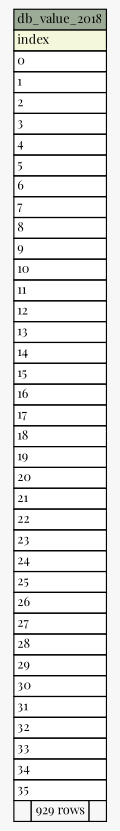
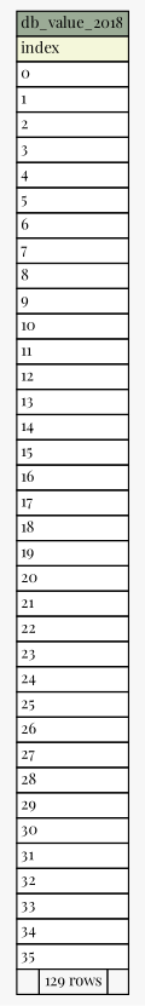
  digraph {
    bgcolor="#f7f7f7"
    fontname="Playfair Display"
    fontsize=11
    nodesep=0.18
    rankdir=RL
    ranksep=0.46
-   n1 [fontname="Playfair Display" fontsize=11 label=<     <TABLE BORDER="0" CELLBORDER="1" CELLSPACING="0" BGCOLOR="#ffffff">       <TR><TD COLSPAN="3" BGCOLOR="#9bab96" ALIGN="CENTER">db_value_2018</TD></TR>       <TR><TD PORT="index" COLSPAN="3" BGCOLOR="#f4f7da" ALIGN="LEFT">index</TD></TR>       <TR><TD PORT="0" COLSPAN="3" ALIGN="LEFT">0</TD></TR>       <TR><TD PORT="1" COLSPAN="3" ALIGN="LEFT">1</TD></TR>       <TR><TD PORT="2" COLSPAN="3" ALIGN="LEFT">2</TD></TR>       <TR><TD PORT="3" COLSPAN="3" ALIGN="LEFT">3</TD></TR>       <TR><TD PORT="4" COLSPAN="3" ALIGN="LEFT">4</TD></TR>       <TR><TD PORT="5" COLSPAN="3" ALIGN="LEFT">5</TD></TR>       <TR><TD PORT="6" COLSPAN="3" ALIGN="LEFT">6</TD></TR>       <TR><TD PORT="7" COLSPAN="3" ALIGN="LEFT">7</TD></TR>       <TR><TD PORT="8" COLSPAN="3" ALIGN="LEFT">8</TD></TR>       <TR><TD PORT="9" COLSPAN="3" ALIGN="LEFT">9</TD></TR>       <TR><TD PORT="10" COLSPAN="3" ALIGN="LEFT">10</TD></TR>       <TR><TD PORT="11" COLSPAN="3" ALIGN="LEFT">11</TD></TR>       <TR><TD PORT="12" COLSPAN="3" ALIGN="LEFT">12</TD></TR>       <TR><TD PORT="13" COLSPAN="3" ALIGN="LEFT">13</TD></TR>       <TR><TD PORT="14" COLSPAN="3" ALIGN="LEFT">14</TD></TR>       <TR><TD PORT="15" COLSPAN="3" ALIGN="LEFT">15</TD></TR>       <TR><TD PORT="16" COLSPAN="3" ALIGN="LEFT">16</TD></TR>       <TR><TD PORT="17" COLSPAN="3" ALIGN="LEFT">17</TD></TR>       <TR><TD PORT="18" COLSPAN="3" ALIGN="LEFT">18</TD></TR>       <TR><TD PORT="19" COLSPAN="3" ALIGN="LEFT">19</TD></TR>       <TR><TD PORT="20" COLSPAN="3" ALIGN="LEFT">20</TD></TR>       <TR><TD PORT="21" COLSPAN="3" ALIGN="LEFT">21</TD></TR>       <TR><TD PORT="22" COLSPAN="3" ALIGN="LEFT">22</TD></TR>       <TR><TD PORT="23" COLSPAN="3" ALIGN="LEFT">23</TD></TR>       <TR><TD PORT="24" COLSPAN="3" ALIGN="LEFT">24</TD></TR>       <TR><TD PORT="25" COLSPAN="3" ALIGN="LEFT">25</TD></TR>       <TR><TD PORT="26" COLSPAN="3" ALIGN="LEFT">26</TD></TR>       <TR><TD PORT="27" COLSPAN="3" ALIGN="LEFT">27</TD></TR>       <TR><TD PORT="28" COLSPAN="3" ALIGN="LEFT">28</TD></TR>       <TR><TD PORT="29" COLSPAN="3" ALIGN="LEFT">29</TD></TR>       <TR><TD PORT="30" COLSPAN="3" ALIGN="LEFT">30</TD></TR>       <TR><TD PORT="31" COLSPAN="3" ALIGN="LEFT">31</TD></TR>       <TR><TD PORT="32" COLSPAN="3" ALIGN="LEFT">32</TD></TR>       <TR><TD PORT="33" COLSPAN="3" ALIGN="LEFT">33</TD></TR>       <TR><TD PORT="34" COLSPAN="3" ALIGN="LEFT">34</TD></TR>       <TR><TD PORT="35" COLSPAN="3" ALIGN="LEFT">35</TD></TR>       <TR><TD ALIGN="LEFT" BGCOLOR="#f7f7f7">  </TD><TD ALIGN="RIGHT" BGCOLOR="#f7f7f7">929 rows</TD><TD ALIGN="RIGHT" BGCOLOR="#f7f7f7">  </TD></TR>     </TABLE>> shape=plaintext]
+   n1 [fontname="Playfair Display" fontsize=11 label=<     <TABLE BORDER="0" CELLBORDER="1" CELLSPACING="0" BGCOLOR="#ffffff">       <TR><TD COLSPAN="3" BGCOLOR="#9bab96" ALIGN="CENTER">db_value_2018</TD></TR>       <TR><TD PORT="index" COLSPAN="3" BGCOLOR="#f4f7da" ALIGN="LEFT">index</TD></TR>       <TR><TD PORT="0" COLSPAN="3" ALIGN="LEFT">0</TD></TR>       <TR><TD PORT="1" COLSPAN="3" ALIGN="LEFT">1</TD></TR>       <TR><TD PORT="2" COLSPAN="3" ALIGN="LEFT">2</TD></TR>       <TR><TD PORT="3" COLSPAN="3" ALIGN="LEFT">3</TD></TR>       <TR><TD PORT="4" COLSPAN="3" ALIGN="LEFT">4</TD></TR>       <TR><TD PORT="5" COLSPAN="3" ALIGN="LEFT">5</TD></TR>       <TR><TD PORT="6" COLSPAN="3" ALIGN="LEFT">6</TD></TR>       <TR><TD PORT="7" COLSPAN="3" ALIGN="LEFT">7</TD></TR>       <TR><TD PORT="8" COLSPAN="3" ALIGN="LEFT">8</TD></TR>       <TR><TD PORT="9" COLSPAN="3" ALIGN="LEFT">9</TD></TR>       <TR><TD PORT="10" COLSPAN="3" ALIGN="LEFT">10</TD></TR>       <TR><TD PORT="11" COLSPAN="3" ALIGN="LEFT">11</TD></TR>       <TR><TD PORT="12" COLSPAN="3" ALIGN="LEFT">12</TD></TR>       <TR><TD PORT="13" COLSPAN="3" ALIGN="LEFT">13</TD></TR>       <TR><TD PORT="14" COLSPAN="3" ALIGN="LEFT">14</TD></TR>       <TR><TD PORT="15" COLSPAN="3" ALIGN="LEFT">15</TD></TR>       <TR><TD PORT="16" COLSPAN="3" ALIGN="LEFT">16</TD></TR>       <TR><TD PORT="17" COLSPAN="3" ALIGN="LEFT">17</TD></TR>       <TR><TD PORT="18" COLSPAN="3" ALIGN="LEFT">18</TD></TR>       <TR><TD PORT="19" COLSPAN="3" ALIGN="LEFT">19</TD></TR>       <TR><TD PORT="20" COLSPAN="3" ALIGN="LEFT">20</TD></TR>       <TR><TD PORT="21" COLSPAN="3" ALIGN="LEFT">21</TD></TR>       <TR><TD PORT="22" COLSPAN="3" ALIGN="LEFT">22</TD></TR>       <TR><TD PORT="23" COLSPAN="3" ALIGN="LEFT">23</TD></TR>       <TR><TD PORT="24" COLSPAN="3" ALIGN="LEFT">24</TD></TR>       <TR><TD PORT="25" COLSPAN="3" ALIGN="LEFT">25</TD></TR>       <TR><TD PORT="26" COLSPAN="3" ALIGN="LEFT">26</TD></TR>       <TR><TD PORT="27" COLSPAN="3" ALIGN="LEFT">27</TD></TR>       <TR><TD PORT="28" COLSPAN="3" ALIGN="LEFT">28</TD></TR>       <TR><TD PORT="29" COLSPAN="3" ALIGN="LEFT">29</TD></TR>       <TR><TD PORT="30" COLSPAN="3" ALIGN="LEFT">30</TD></TR>       <TR><TD PORT="31" COLSPAN="3" ALIGN="LEFT">31</TD></TR>       <TR><TD PORT="32" COLSPAN="3" ALIGN="LEFT">32</TD></TR>       <TR><TD PORT="33" COLSPAN="3" ALIGN="LEFT">33</TD></TR>       <TR><TD PORT="34" COLSPAN="3" ALIGN="LEFT">34</TD></TR>       <TR><TD PORT="35" COLSPAN="3" ALIGN="LEFT">35</TD></TR>       <TR><TD ALIGN="LEFT" BGCOLOR="#f7f7f7">  </TD><TD ALIGN="RIGHT" BGCOLOR="#f7f7f7">129 rows</TD><TD ALIGN="RIGHT" BGCOLOR="#f7f7f7">  </TD></TR>     </TABLE>> shape=plaintext]
  }
